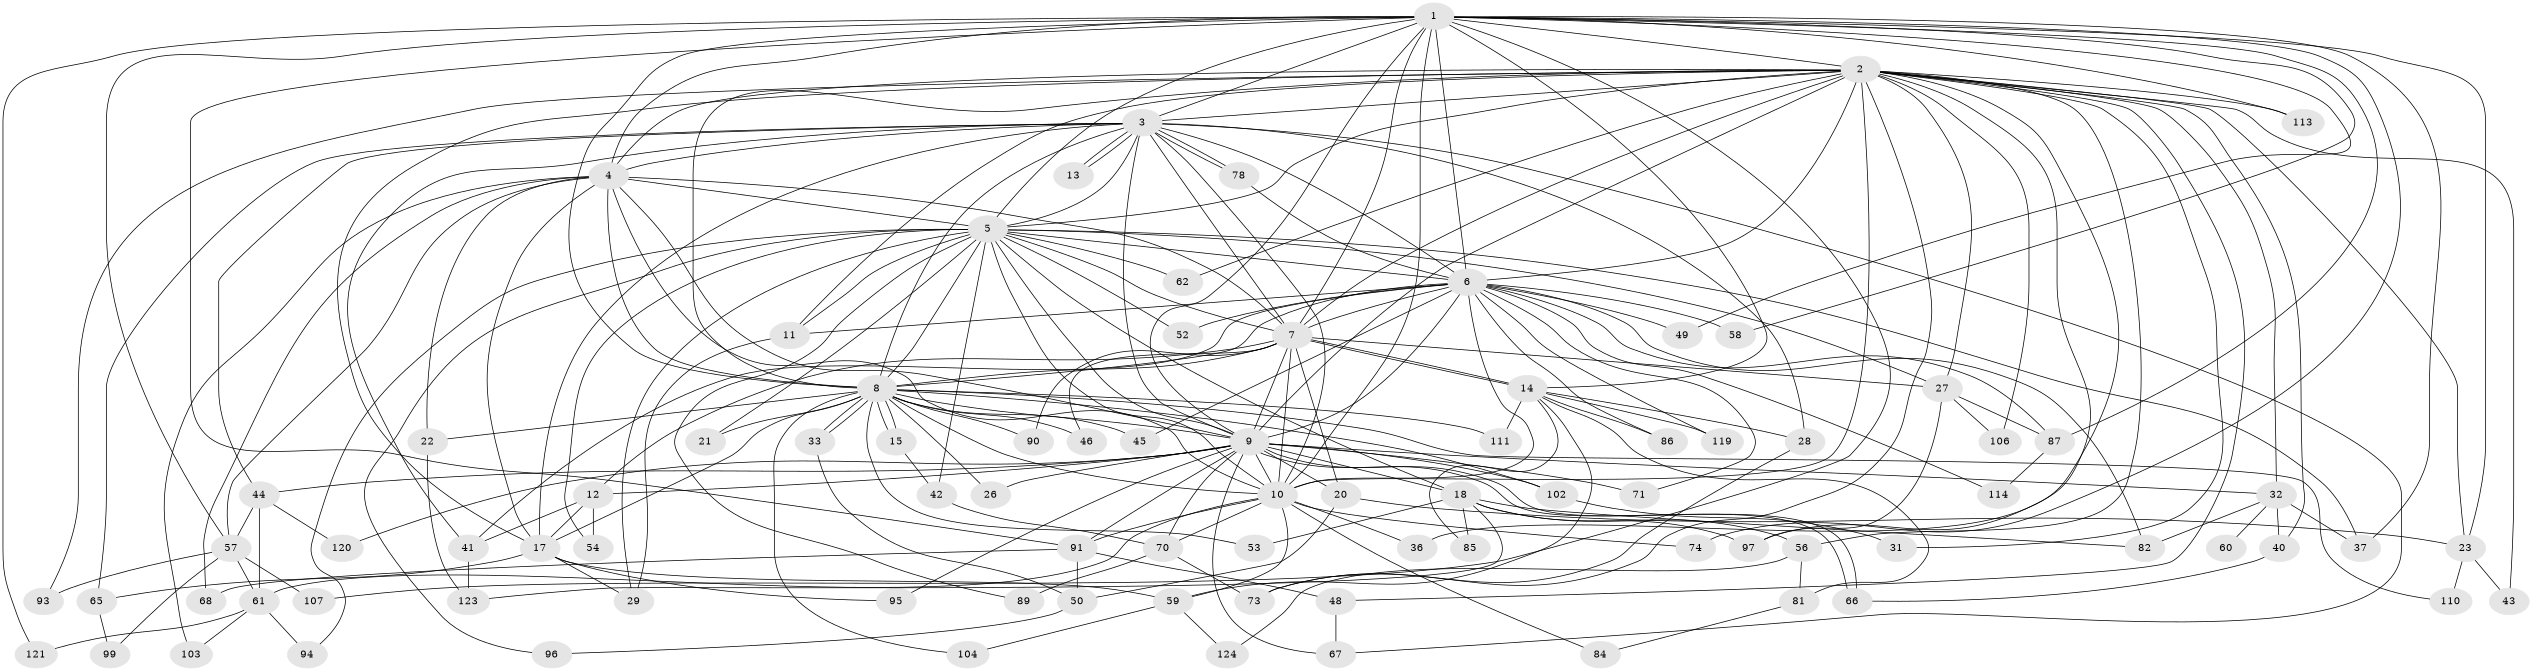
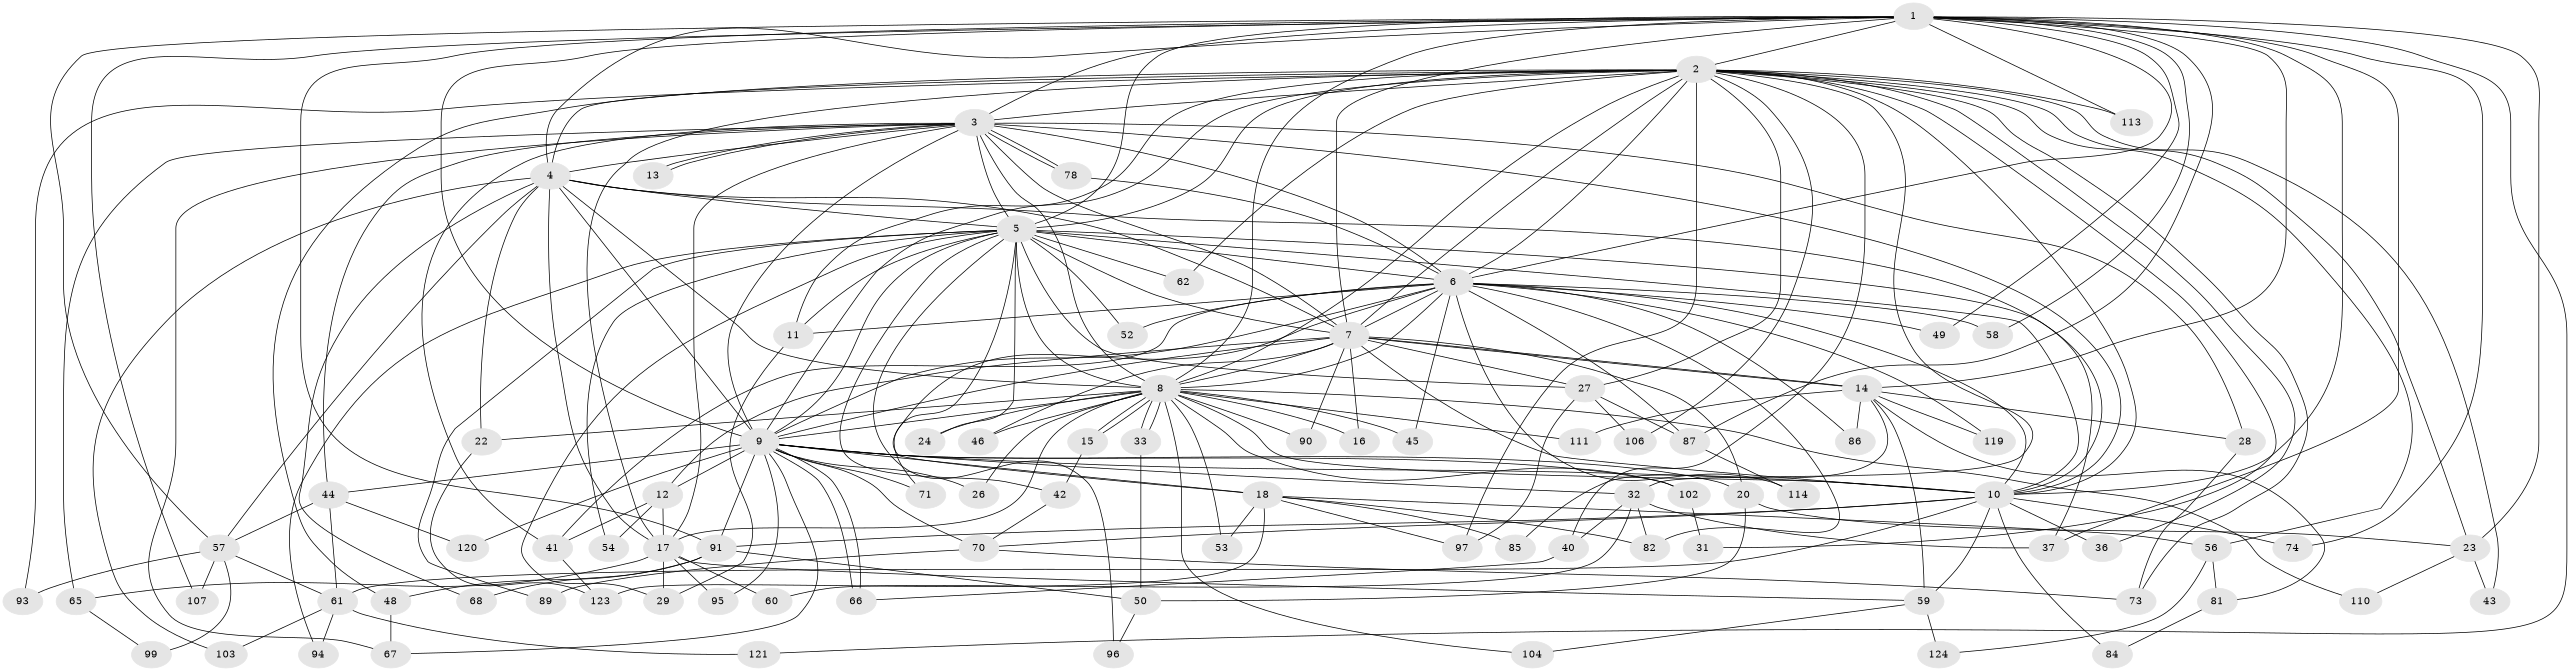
  graph {
    node [color=gray90 style=filled]
    1 [super="+34"]
    2 [super="+112"]
    3 [super="+101"]
    4
    5 [super="+19"]
    6 [super="+25"]
    7 [super="+80"]
    8 [super="+38"]
    9 [super="+55"]
    10 [super="+106"]
    14 [super="+79"]
    n12 [label=91 super="+47"]
    23 [super="+35"]
    37 [super="+92"]
    49
    57 [super="+108"]
    58
    74
    87 [super="+115"]
    107
    113
    121
    11 [super="+75"]
    17 [super="+117"]
    27 [super="+30"]
    31
    32
    36
    40 [super="+83"]
    43
    48
    56
    62
    73 [super="+98"]
    93
    97
    n37 [label=106]
    13
    28
    41 [super="+72"]
    44 [super="+100"]
    65 [super="+91"]
    67 [super="+118"]
    78
    22
    68
    103
    18 [super="+51"]
-   24 [label=21]
+   24
    29 [super="+122"]
    42 [super="+109"]
    52
    54
    89
    94
    96
    45
    71
    82 [super="+88"]
    86
    114
    119
    12 [super="+64"]
+   16
    20 [super="+39"]
    46
    90
    15
    26
    33
    53
    102
    104
    110
    111
    66
    70 [super="+116"]
    95
    120
    59 [super="+63"]
    61 [super="+69"]
    84
    81
    85
    50 [super="+77"]
    99
    60
    124
    123
    1 -- 2
    1 -- 3
    1 -- 4
    1 -- 5
    1 -- 6
    1 -- 7
    1 -- 8
    1 -- 9 [weight=2]
    1 -- 10
    1 -- 14
    1 -- n12 [weight=2]
    1 -- 23 [weight=2]
    1 -- 37
    1 -- 49
    1 -- 57
    1 -- 58
    1 -- 74
    1 -- 87
    1 -- 107
    1 -- 113
    1 -- 121
    2 -- 3
    2 -- 4
    2 -- 5 [weight=2]
    2 -- 6
    2 -- 7
    2 -- 8
    2 -- 9
    2 -- 10
    2 -- 23
    2 -- 113
    2 -- 11
    2 -- 17
    2 -- 27
    2 -- 31
    2 -- 32
    2 -- 36
    2 -- 40
    2 -- 43
    2 -- 48
    2 -- 56
    2 -- 62
    2 -- 73
    2 -- 93
    2 -- 97
    2 -- n37
    3 -- 4
    3 -- 5
    3 -- 6
    3 -- 7
    3 -- 8
    3 -- 9
    3 -- 10
    3 -- 17
    3 -- 13
    3 -- 13
    3 -- 28
    3 -- 41
    3 -- 44
    3 -- 65
    3 -- 67
    3 -- 78
    3 -- 78
    4 -- 5
    4 -- 7
    4 -- 8
    4 -- 9
    4 -- 10
    4 -- 57
    4 -- 17
    4 -- 22
    4 -- 68
    4 -- 103
    5 -- 6
    5 -- 7
    5 -- 8 [weight=2]
    5 -- 9
    5 -- 10
    5 -- 37
    5 -- 11
    5 -- 27
    5 -- 62
    5 -- 18
    5 -- 24
    5 -- 29
    5 -- 42
    5 -- 52
    5 -- 54
    5 -- 89
    5 -- 94
    5 -- 96
    6 -- 7
    6 -- 8 [weight=2]
    6 -- 9
    6 -- 10
    6 -- 49
    6 -- 58
    6 -- 87
    6 -- 11
    6 -- 41
    6 -- 52
    6 -- 45
    6 -- 71
    6 -- 82
    6 -- 86
    6 -- 114
    6 -- 119
    7 -- 8
    7 -- 9
    7 -- 10
    7 -- 14
    7 -- 14
    7 -- 27
    7 -- 12
+   7 -- 16
    7 -- 20
    7 -- 46
    7 -- 90
    8 -- 9
    8 -- 10
    8 -- 17
    8 -- 22
    8 -- 24
    8 -- 45
+   8 -- 16
    8 -- 46
    8 -- 90
    8 -- 15
    8 -- 15
    8 -- 26
    8 -- 33
    8 -- 33
    8 -- 53
    8 -- 102
    8 -- 104
    8 -- 110
    8 -- 111
    9 -- 10
    9 -- n12
    9 -- 32
    9 -- 44
    9 -- 67
    9 -- 18 [weight=2]
    9 -- 71
    9 -- 12
    9 -- 20
    9 -- 26
    9 -- 102
    9 -- 66
    9 -- 66
    9 -- 70
    9 -- 95
    9 -- 120
    10 -- n12
    10 -- 74
    10 -- 36
    10 -- 70
    10 -- 59
    10 -- 61 [weight=3]
    10 -- 84
    14 -- 28
    14 -- 86
    14 -- 119
    14 -- 111
    14 -- 59
    14 -- 81
    14 -- 85
    n12 -- 48
    n12 -- 68
    n12 -- 50
    23 -- 43
    23 -- 110
    57 -- 107
    57 -- 93
    57 -- 61
    57 -- 99
    87 -- 114
    11 -- 29
    17 -- 65
    17 -- 29
    17 -- 95
    17 -- 59
+   17 -- 60
    27 -- 87
    27 -- 97
    27 -- n37
    32 -- 37
    32 -- 40
    32 -- 82
    32 -- 60
    40 -- 66
    48 -- 67
    56 -- 81
    56 -- 124
    28 -- 73
    41 -- 123
    44 -- 57
    44 -- 120
    44 -- 61
    65 -- 99
    78 -- 6
    22 -- 123
    18 -- 56
    18 -- 97
    18 -- 82
    18 -- 53
    18 -- 85
    18 -- 123
    42 -- 70
    12 -- 17
    12 -- 41
    12 -- 54
    20 -- 23
    20 -- 50
    15 -- 42
    33 -- 50
    102 -- 31
    70 -- 73
    70 -- 89 [weight=2]
    59 -- 104
    59 -- 124
    61 -- 121
    61 -- 103
    61 -- 94
    81 -- 84
    50 -- 96
  }
